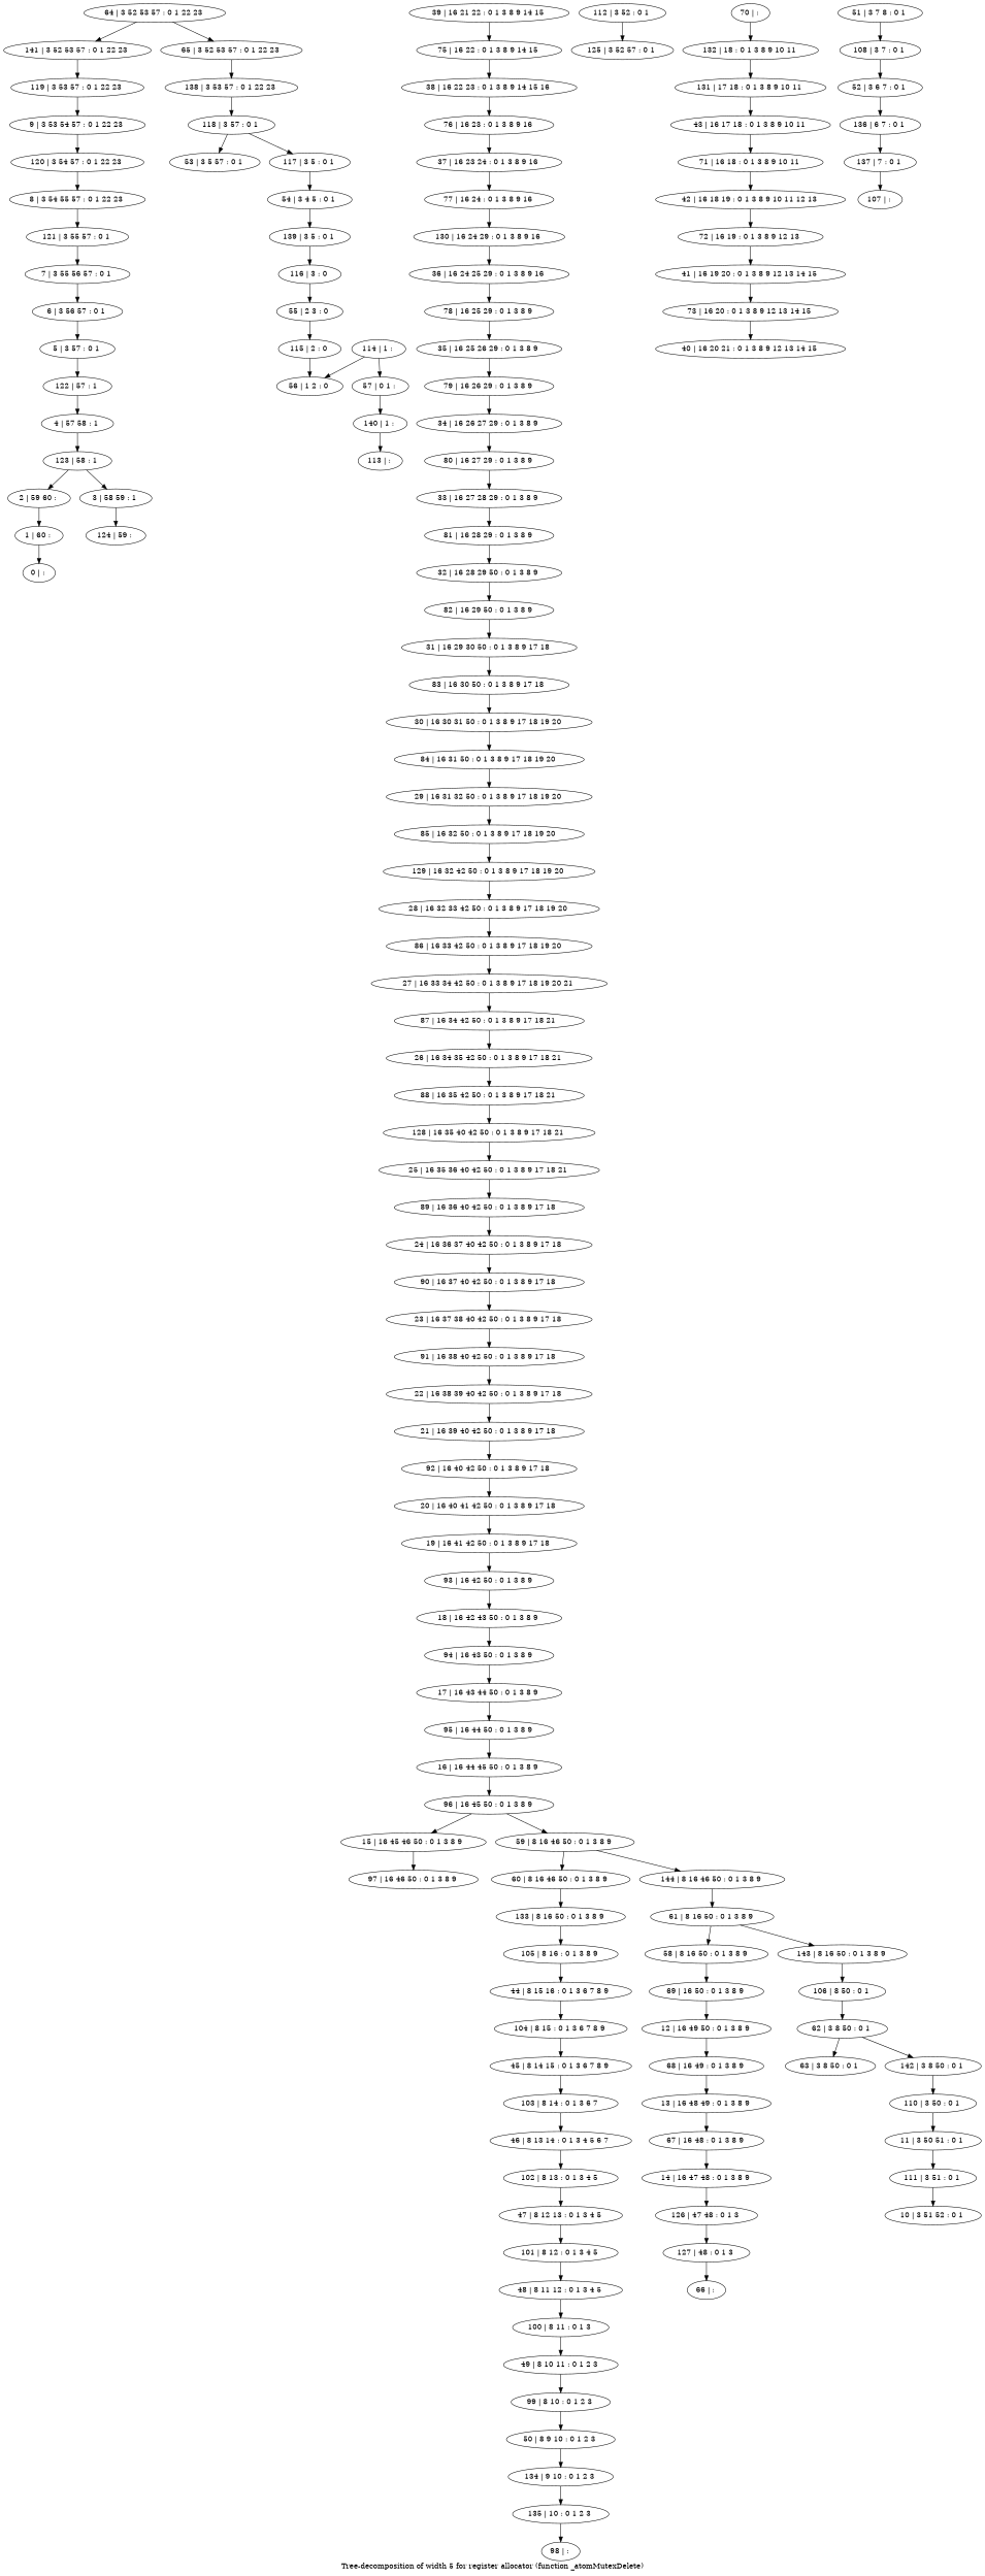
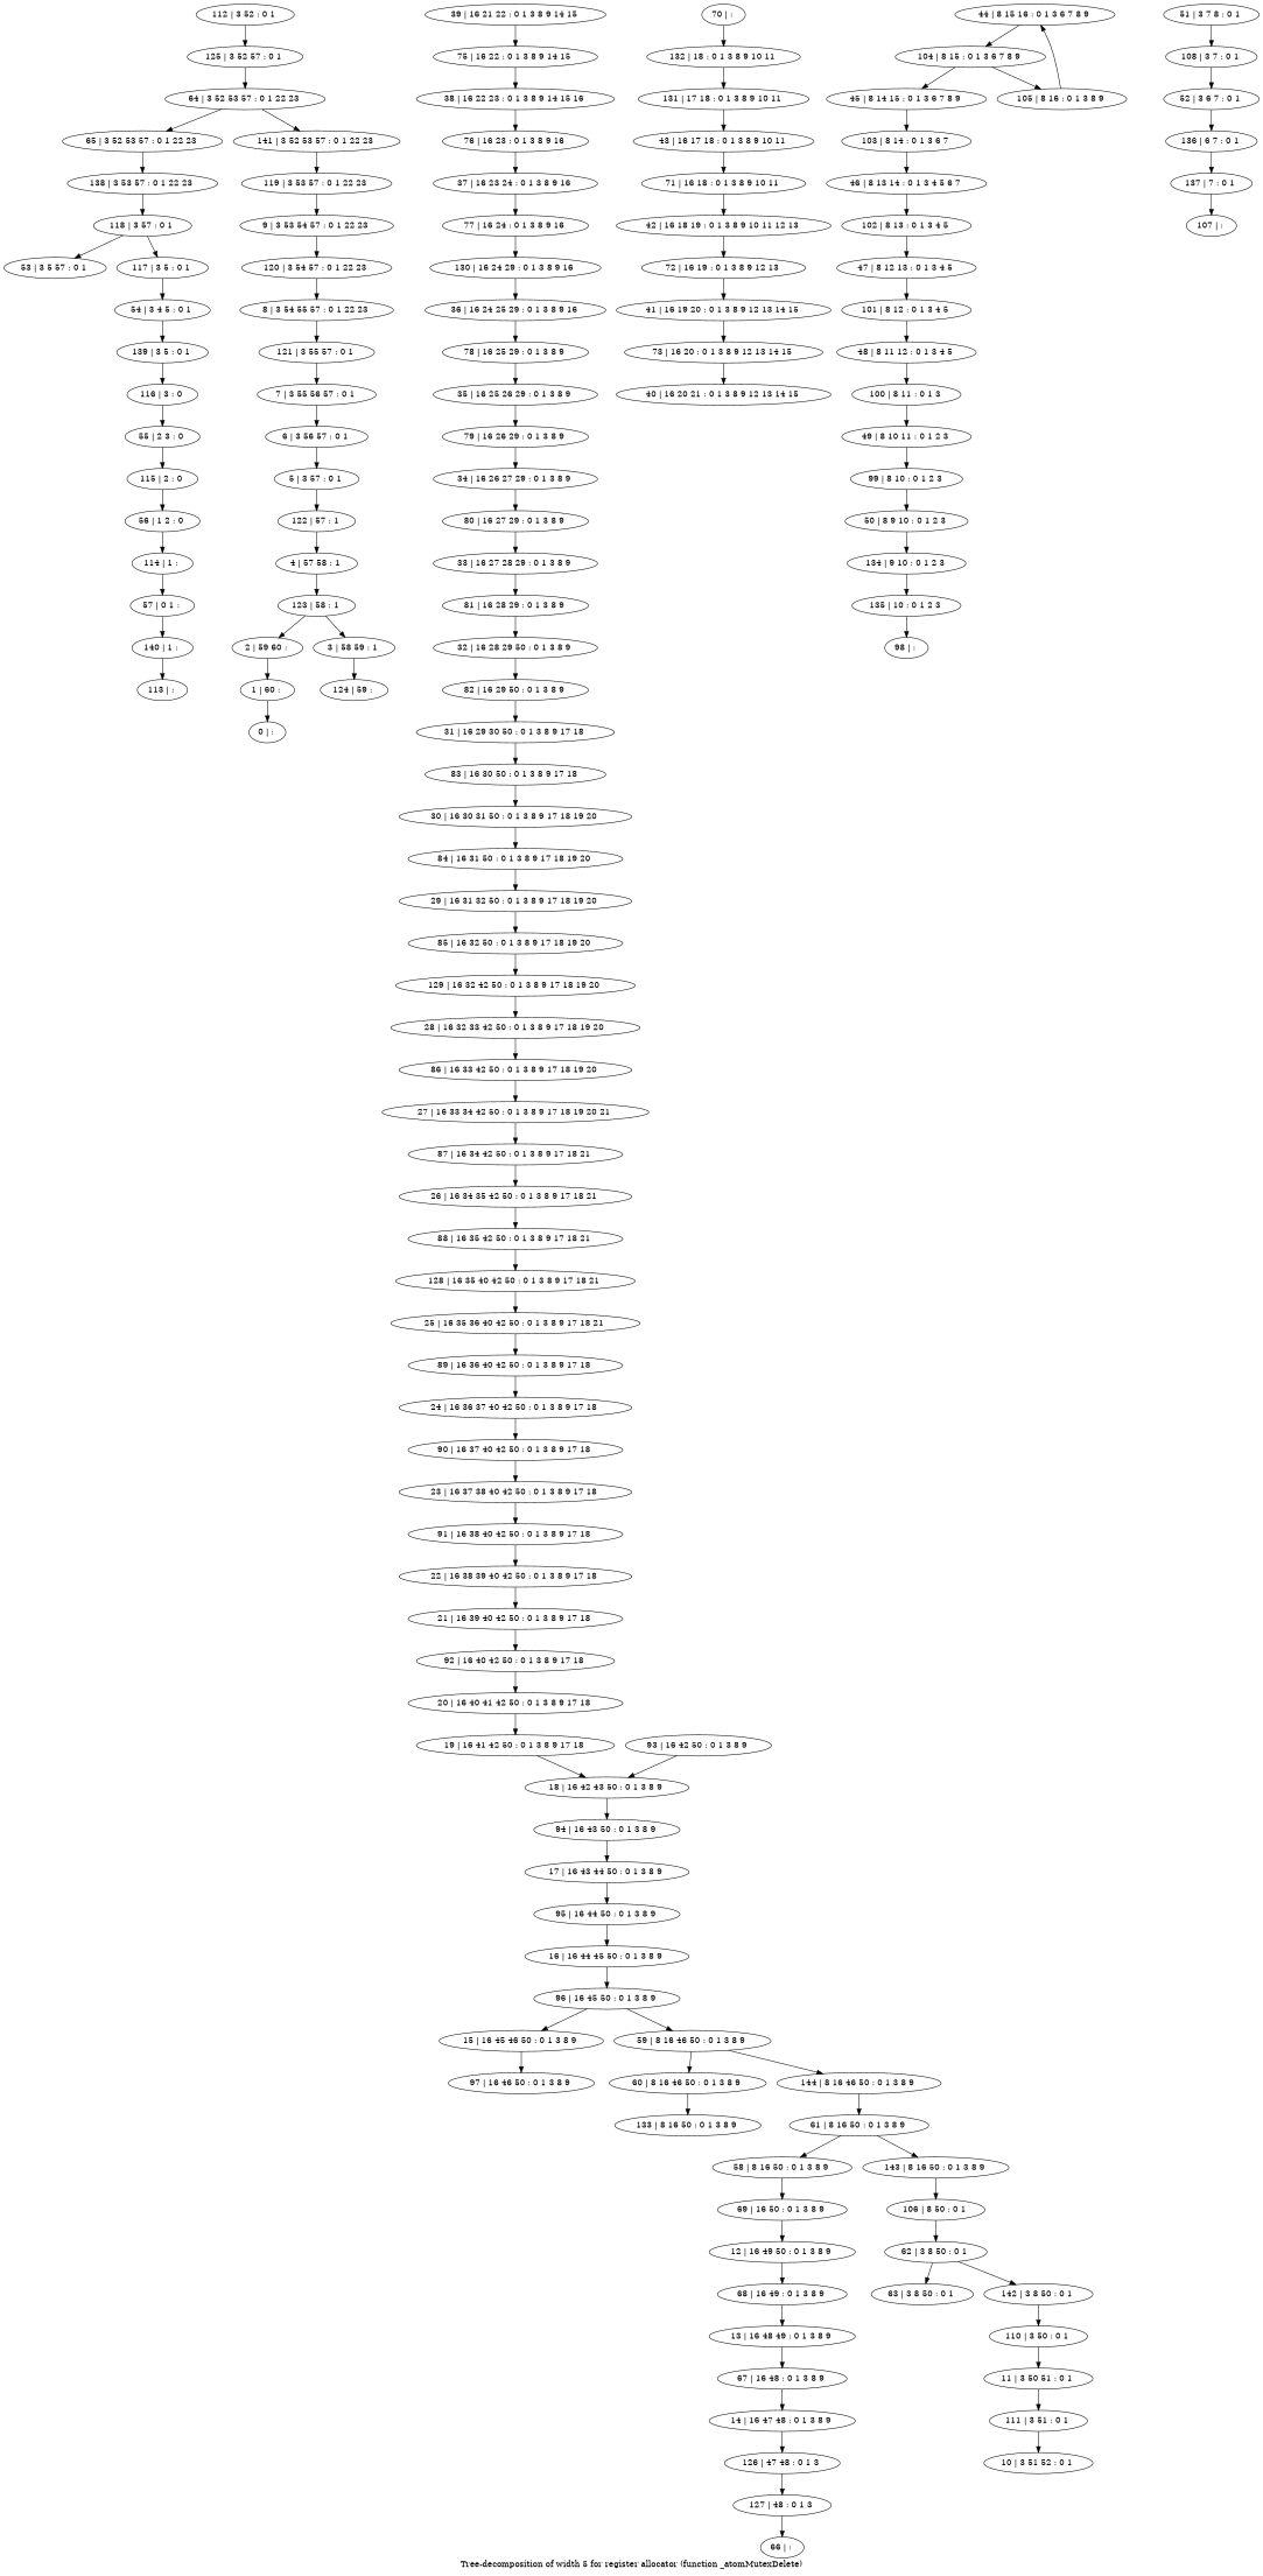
  digraph {
    label="Tree-decomposition of width 5 for register allocator (function _atomMutexDelete)"
    n1 [label="0 | : "]
    n2 [label="1 | 60 : "]
    n3 [label="2 | 59 60 : "]
    n4 [label="3 | 58 59 : 1 "]
    n5 [label="124 | 59 : "]
    n6 [label="4 | 57 58 : 1 "]
    n7 [label="123 | 58 : 1 "]
    n8 [label="5 | 3 57 : 0 1 "]
    n9 [label="122 | 57 : 1 "]
    n10 [label="6 | 3 56 57 : 0 1 "]
    n11 [label="7 | 3 55 56 57 : 0 1 "]
    n12 [label="8 | 3 54 55 57 : 0 1 22 23 "]
    n13 [label="121 | 3 55 57 : 0 1 "]
    n14 [label="9 | 3 53 54 57 : 0 1 22 23 "]
    n15 [label="120 | 3 54 57 : 0 1 22 23 "]
    n16 [label="10 | 3 51 52 : 0 1 "]
    n17 [label="112 | 3 52 : 0 1 "]
    n18 [label="125 | 3 52 57 : 0 1 "]
    n19 [label="11 | 3 50 51 : 0 1 "]
    n20 [label="111 | 3 51 : 0 1 "]
    n21 [label="12 | 16 49 50 : 0 1 3 8 9 "]
    n22 [label="68 | 16 49 : 0 1 3 8 9 "]
    n23 [label="13 | 16 48 49 : 0 1 3 8 9 "]
    n24 [label="67 | 16 48 : 0 1 3 8 9 "]
    n25 [label="14 | 16 47 48 : 0 1 3 8 9 "]
    n26 [label="126 | 47 48 : 0 1 3 "]
    n27 [label="127 | 48 : 0 1 3 "]
    n28 [label="15 | 16 45 46 50 : 0 1 3 8 9 "]
    n29 [label="97 | 16 46 50 : 0 1 3 8 9 "]
    n30 [label="16 | 16 44 45 50 : 0 1 3 8 9 "]
    n31 [label="96 | 16 45 50 : 0 1 3 8 9 "]
    n32 [label="59 | 8 16 46 50 : 0 1 3 8 9 "]
    n33 [label="17 | 16 43 44 50 : 0 1 3 8 9 "]
    n34 [label="95 | 16 44 50 : 0 1 3 8 9 "]
    n35 [label="18 | 16 42 43 50 : 0 1 3 8 9 "]
    n36 [label="94 | 16 43 50 : 0 1 3 8 9 "]
    n37 [label="19 | 16 41 42 50 : 0 1 3 8 9 17 18 "]
    n38 [label="93 | 16 42 50 : 0 1 3 8 9 "]
    n39 [label="20 | 16 40 41 42 50 : 0 1 3 8 9 17 18 "]
    n40 [label="21 | 16 39 40 42 50 : 0 1 3 8 9 17 18 "]
    n41 [label="92 | 16 40 42 50 : 0 1 3 8 9 17 18 "]
    n42 [label="22 | 16 38 39 40 42 50 : 0 1 3 8 9 17 18 "]
    n43 [label="23 | 16 37 38 40 42 50 : 0 1 3 8 9 17 18 "]
    n44 [label="91 | 16 38 40 42 50 : 0 1 3 8 9 17 18 "]
    n45 [label="24 | 16 36 37 40 42 50 : 0 1 3 8 9 17 18 "]
    n46 [label="90 | 16 37 40 42 50 : 0 1 3 8 9 17 18 "]
    n47 [label="25 | 16 35 36 40 42 50 : 0 1 3 8 9 17 18 21 "]
    n48 [label="89 | 16 36 40 42 50 : 0 1 3 8 9 17 18 "]
    n49 [label="26 | 16 34 35 42 50 : 0 1 3 8 9 17 18 21 "]
    n50 [label="88 | 16 35 42 50 : 0 1 3 8 9 17 18 21 "]
    n51 [label="128 | 16 35 40 42 50 : 0 1 3 8 9 17 18 21 "]
    n52 [label="27 | 16 33 34 42 50 : 0 1 3 8 9 17 18 19 20 21 "]
    n53 [label="87 | 16 34 42 50 : 0 1 3 8 9 17 18 21 "]
    n54 [label="28 | 16 32 33 42 50 : 0 1 3 8 9 17 18 19 20 "]
    n55 [label="86 | 16 33 42 50 : 0 1 3 8 9 17 18 19 20 "]
    n56 [label="29 | 16 31 32 50 : 0 1 3 8 9 17 18 19 20 "]
    n57 [label="85 | 16 32 50 : 0 1 3 8 9 17 18 19 20 "]
    n58 [label="129 | 16 32 42 50 : 0 1 3 8 9 17 18 19 20 "]
    n59 [label="30 | 16 30 31 50 : 0 1 3 8 9 17 18 19 20 "]
    n60 [label="84 | 16 31 50 : 0 1 3 8 9 17 18 19 20 "]
    n61 [label="31 | 16 29 30 50 : 0 1 3 8 9 17 18 "]
    n62 [label="83 | 16 30 50 : 0 1 3 8 9 17 18 "]
    n63 [label="32 | 16 28 29 50 : 0 1 3 8 9 "]
    n64 [label="82 | 16 29 50 : 0 1 3 8 9 "]
    n65 [label="33 | 16 27 28 29 : 0 1 3 8 9 "]
    n66 [label="81 | 16 28 29 : 0 1 3 8 9 "]
    n67 [label="34 | 16 26 27 29 : 0 1 3 8 9 "]
    n68 [label="80 | 16 27 29 : 0 1 3 8 9 "]
    n69 [label="35 | 16 25 26 29 : 0 1 3 8 9 "]
    n70 [label="79 | 16 26 29 : 0 1 3 8 9 "]
    n71 [label="36 | 16 24 25 29 : 0 1 3 8 9 16 "]
    n72 [label="78 | 16 25 29 : 0 1 3 8 9 "]
    n73 [label="37 | 16 23 24 : 0 1 3 8 9 16 "]
    n74 [label="77 | 16 24 : 0 1 3 8 9 16 "]
    n75 [label="130 | 16 24 29 : 0 1 3 8 9 16 "]
    n76 [label="38 | 16 22 23 : 0 1 3 8 9 14 15 16 "]
    n77 [label="76 | 16 23 : 0 1 3 8 9 16 "]
    n78 [label="39 | 16 21 22 : 0 1 3 8 9 14 15 "]
    n79 [label="75 | 16 22 : 0 1 3 8 9 14 15 "]
    n80 [label="40 | 16 20 21 : 0 1 3 8 9 12 13 14 15 "]
    n81 [label="41 | 16 19 20 : 0 1 3 8 9 12 13 14 15 "]
    n82 [label="73 | 16 20 : 0 1 3 8 9 12 13 14 15 "]
    n83 [label="42 | 16 18 19 : 0 1 3 8 9 10 11 12 13 "]
    n84 [label="72 | 16 19 : 0 1 3 8 9 12 13 "]
    n85 [label="43 | 16 17 18 : 0 1 3 8 9 10 11 "]
    n86 [label="71 | 16 18 : 0 1 3 8 9 10 11 "]
    n87 [label="44 | 8 15 16 : 0 1 3 6 7 8 9 "]
    n88 [label="104 | 8 15 : 0 1 3 6 7 8 9 "]
    n89 [label="45 | 8 14 15 : 0 1 3 6 7 8 9 "]
    n90 [label="103 | 8 14 : 0 1 3 6 7 "]
    n91 [label="46 | 8 13 14 : 0 1 3 4 5 6 7 "]
    n92 [label="102 | 8 13 : 0 1 3 4 5 "]
    n93 [label="47 | 8 12 13 : 0 1 3 4 5 "]
    n94 [label="101 | 8 12 : 0 1 3 4 5 "]
    n95 [label="48 | 8 11 12 : 0 1 3 4 5 "]
    n96 [label="100 | 8 11 : 0 1 3 "]
    n97 [label="49 | 8 10 11 : 0 1 2 3 "]
    n98 [label="99 | 8 10 : 0 1 2 3 "]
    n99 [label="50 | 8 9 10 : 0 1 2 3 "]
    n100 [label="134 | 9 10 : 0 1 2 3 "]
    n101 [label="135 | 10 : 0 1 2 3 "]
    n102 [label="51 | 3 7 8 : 0 1 "]
    n103 [label="108 | 3 7 : 0 1 "]
    n104 [label="52 | 3 6 7 : 0 1 "]
    n105 [label="136 | 6 7 : 0 1 "]
    n106 [label="137 | 7 : 0 1 "]
    n107 [label="53 | 3 5 57 : 0 1 "]
    n108 [label="117 | 3 5 : 0 1 "]
    n109 [label="54 | 3 4 5 : 0 1 "]
    n110 [label="139 | 3 5 : 0 1 "]
    n111 [label="116 | 3 : 0 "]
    n112 [label="55 | 2 3 : 0 "]
    n113 [label="115 | 2 : 0 "]
    n114 [label="56 | 1 2 : 0 "]
    n115 [label="114 | 1 : "]
    n116 [label="57 | 0 1 : "]
    n117 [label="140 | 1 : "]
    n118 [label="113 | : "]
    n119 [label="58 | 8 16 50 : 0 1 3 8 9 "]
    n120 [label="69 | 16 50 : 0 1 3 8 9 "]
    n121 [label="60 | 8 16 46 50 : 0 1 3 8 9 "]
    n122 [label="144 | 8 16 46 50 : 0 1 3 8 9 "]
    n123 [label="133 | 8 16 50 : 0 1 3 8 9 "]
    n124 [label="61 | 8 16 50 : 0 1 3 8 9 "]
    n125 [label="105 | 8 16 : 0 1 3 8 9 "]
    n126 [label="143 | 8 16 50 : 0 1 3 8 9 "]
    n127 [label="106 | 8 50 : 0 1 "]
    n128 [label="62 | 3 8 50 : 0 1 "]
    n129 [label="63 | 3 8 50 : 0 1 "]
    n130 [label="142 | 3 8 50 : 0 1 "]
    n131 [label="110 | 3 50 : 0 1 "]
    n132 [label="64 | 3 52 53 57 : 0 1 22 23 "]
    n133 [label="65 | 3 52 53 57 : 0 1 22 23 "]
    n134 [label="141 | 3 52 53 57 : 0 1 22 23 "]
    n135 [label="138 | 3 53 57 : 0 1 22 23 "]
    n136 [label="119 | 3 53 57 : 0 1 22 23 "]
    n137 [label="118 | 3 57 : 0 1 "]
    n138 [label="66 | : "]
    n139 [label="70 | : "]
    n140 [label="132 | 18 : 0 1 3 8 9 10 11 "]
    n141 [label="131 | 17 18 : 0 1 3 8 9 10 11 "]
    n142 [label="98 | : "]
    n143 [label="107 | : "]
    n2 -> n1
    n3 -> n2
    n4 -> n5
    n6 -> n7
    n7 -> n3
    n7 -> n4
    n8 -> n9
    n9 -> n6
    n10 -> n8
    n11 -> n10
    n12 -> n13
    n13 -> n11
    n14 -> n15
    n15 -> n12
    n17 -> n18
+   n18 -> n132
    n19 -> n20
    n20 -> n16
    n21 -> n22
    n22 -> n23
    n23 -> n24
    n24 -> n25
    n25 -> n26
    n26 -> n27
    n27 -> n138
    n28 -> n29
    n30 -> n31
    n31 -> n28
    n31 -> n32
    n32 -> n121
    n32 -> n122
    n33 -> n34
    n34 -> n30
    n35 -> n36
    n36 -> n33
-   n37 -> n38
+   n37 -> n35
    n38 -> n35
    n39 -> n37
    n40 -> n41
    n41 -> n39
    n42 -> n40
    n43 -> n44
    n44 -> n42
    n45 -> n46
    n46 -> n43
    n47 -> n48
    n48 -> n45
    n49 -> n50
    n50 -> n51
    n51 -> n47
    n52 -> n53
    n53 -> n49
    n54 -> n55
    n55 -> n52
    n56 -> n57
    n57 -> n58
    n58 -> n54
    n59 -> n60
    n60 -> n56
    n61 -> n62
    n62 -> n59
    n63 -> n64
    n64 -> n61
    n65 -> n66
    n66 -> n63
    n67 -> n68
    n68 -> n65
    n69 -> n70
    n70 -> n67
    n71 -> n72
    n72 -> n69
    n73 -> n74
    n74 -> n75
    n75 -> n71
    n76 -> n77
    n77 -> n73
    n78 -> n79
    n79 -> n76
    n81 -> n82
    n82 -> n80
    n83 -> n84
    n84 -> n81
    n85 -> n86
    n86 -> n83
    n87 -> n88
    n88 -> n89
    n89 -> n90
    n90 -> n91
    n91 -> n92
    n92 -> n93
    n93 -> n94
    n94 -> n95
    n95 -> n96
    n96 -> n97
    n97 -> n98
    n98 -> n99
    n99 -> n100
    n100 -> n101
    n101 -> n142
    n102 -> n103
    n103 -> n104
    n104 -> n105
    n105 -> n106
    n106 -> n143
    n108 -> n109
    n109 -> n110
    n110 -> n111
    n111 -> n112
    n112 -> n113
    n113 -> n114
-   n115 -> n114
+   n114 -> n115
    n115 -> n116
    n116 -> n117
    n117 -> n118
    n119 -> n120
    n120 -> n21
    n121 -> n123
    n122 -> n124
-   n123 -> n125
+   n88 -> n125
    n124 -> n119
    n124 -> n126
    n125 -> n87
    n126 -> n127
    n127 -> n128
    n128 -> n129
    n128 -> n130
    n130 -> n131
    n131 -> n19
    n132 -> n133
    n132 -> n134
    n133 -> n135
    n134 -> n136
    n135 -> n137
    n136 -> n14
    n137 -> n107
    n137 -> n108
    n139 -> n140
    n140 -> n141
    n141 -> n85
  }
